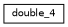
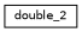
  digraph {
    rankdir=LR
-   n1 [color=black fillcolor=white fontname=Helvetica fontsize=10 height=0.2 label=double_4 shape=record style=filled width=0.4]
+   n1 [color=black fillcolor=white fontname=Helvetica fontsize=10 height=0.2 label=double_2 shape=record style=filled width=0.4]
  }
